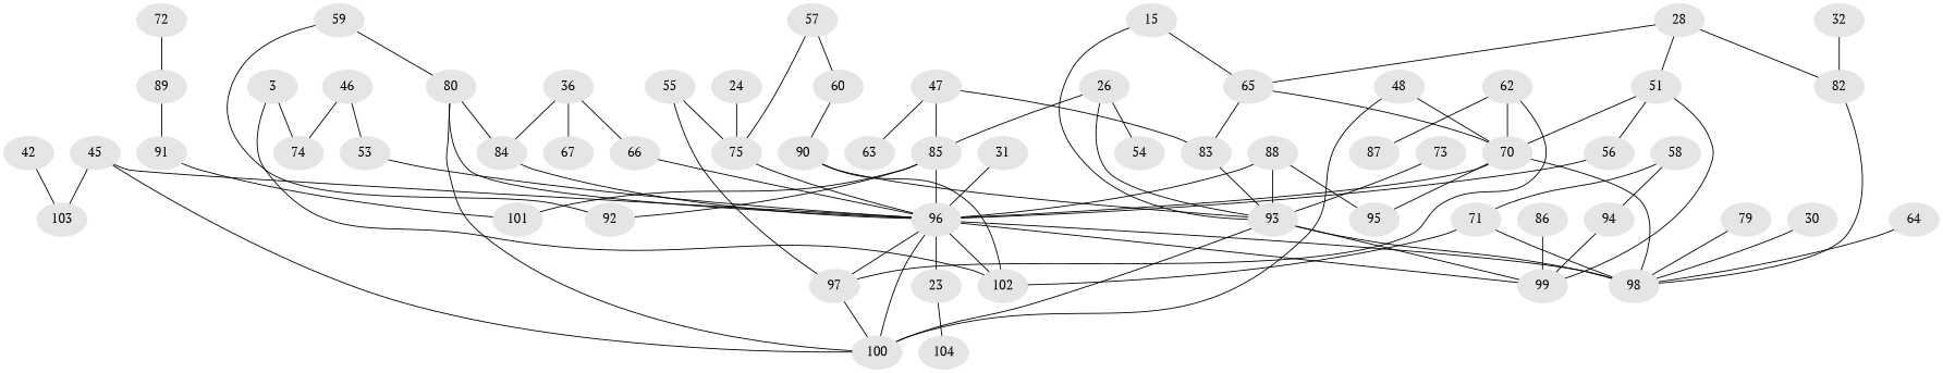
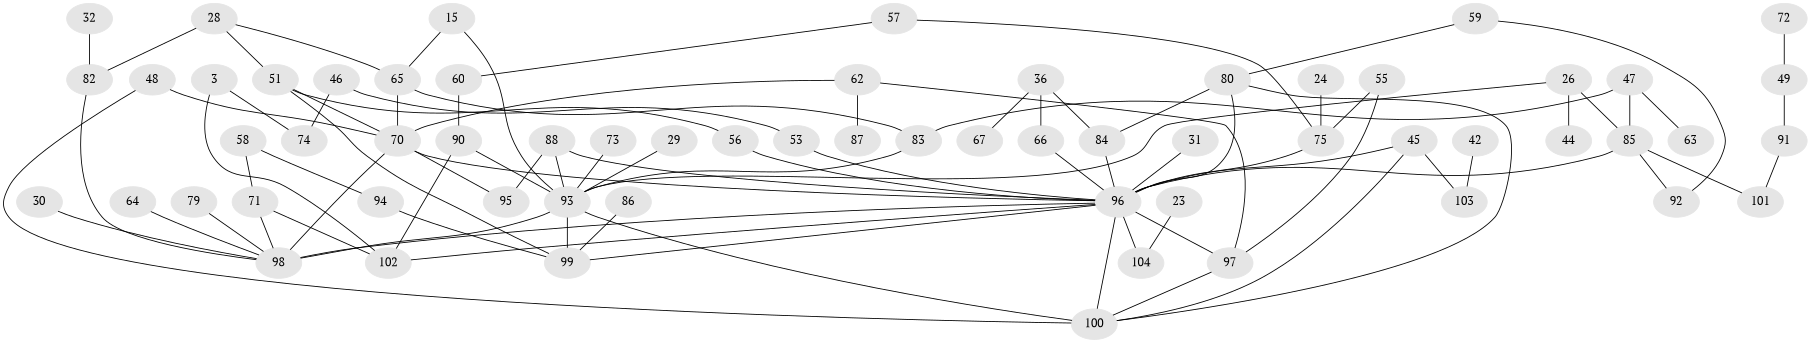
  graph {
    fontname="PT Serif"
    node [color=gray90 fontname="PT Serif" style=filled]
    edge [fontname="PT Serif"]
    3
    74
    102
    15
    65
    93 [super="+27+39+76+78"]
    83 [super="+10"]
    70
    98 [super="+61"]
    100 [super="+43"]
    99 [super="+25"]
    23
    104
    75 [super="+54"]
    96 [super="+77+81+41+50"]
    24
    26
-   44 [label=54]
+   44
    85 [super="+68+69"]
    92
    101
    28
    51
    82 [super="+18"]
    56
+   29
    30
    97
    31
    32
    36
    66
    67
    84 [super="+7"]
    42
    103
    45
    46
    53
    47 [super="+35"]
    63
    48
    95
    55
    60 [super="+34"]
    90
    57
    58
    71
    94 [super="+4"]
    80 [super="+52"]
    59
    62
    87
    64
    72
-   89
+   89 [label=49]
    91
    73
    79
    86
    88
    3 -- 74
    3 -- 102
    15 -- 65
    15 -- 93
    65 -- 83
    65 -- 70
    93 -- 98 [weight=3]
    93 -- 100 [weight=2]
    93 -- 99
    83 -- 93
    70 -- 98
    70 -- 96 [weight=3]
    70 -- 95
    23 -- 104
    75 -- 96 [weight=3]
    96 -- 102
    96 -- 98 [weight=2]
    96 -- 100
    96 -- 99
-   96 -- 23 [weight=2]
+   96 -- 104 [weight=2]
    96 -- 97
    24 -- 75
    26 -- 93
    26 -- 44
    26 -- 85
    85 -- 96 [weight=5]
    85 -- 92
    85 -- 101
    28 -- 65
    28 -- 51
    28 -- 82 [weight=2]
    51 -- 70
    51 -- 99
    51 -- 56
    82 -- 98 [weight=2]
    56 -- 96
+   29 -- 93
    30 -- 98
    97 -- 100
    31 -- 96
    32 -- 82
    36 -- 66
    36 -- 67
    36 -- 84
    66 -- 96
    84 -- 96 [weight=2]
    42 -- 103
    45 -- 100
    45 -- 96
    45 -- 103
    46 -- 74
    46 -- 53
    53 -- 96
    47 -- 83
    47 -- 85 [weight=2]
    47 -- 63
    48 -- 70
    48 -- 100
    55 -- 75
    55 -- 97
    60 -- 90
    90 -- 102
    90 -- 93
    57 -- 75
    57 -- 60
    58 -- 71
    58 -- 94
    71 -- 102
    71 -- 98
    94 -- 99
    80 -- 100
    80 -- 96 [weight=2]
    80 -- 84 [weight=2]
    59 -- 92
    59 -- 80
    62 -- 70
    62 -- 97
    62 -- 87
    64 -- 98
    72 -- 89
    89 -- 91
    91 -- 101
    73 -- 93
    79 -- 98
    86 -- 99
    88 -- 93 [weight=2]
    88 -- 96
    88 -- 95
  }
